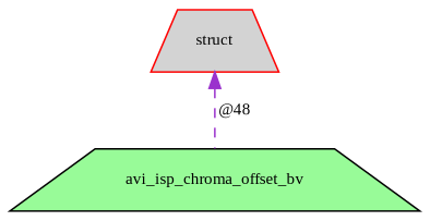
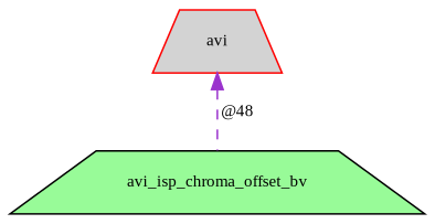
  digraph {
    fontname="Liberation Serif"
    node [fontname="Liberation Serif" fontsize=10 shape=trapezium style=filled]
    n1 [color=black fillcolor=palegreen fontcolor=black height=0.2 label=avi_isp_chroma_offset_bv width=0.4]
-   n2 [color=red fillcolor=lightgrey height=0.2 label=struct width=0.4]
+   n2 [color=red fillcolor=lightgrey height=0.2 label=avi width=0.4]
    n2 -> n1 [color=darkorchid3 dir=back fontname="Liberation Serif" fontsize=10 label=" @48" labelfontname=FreeSans labelfontsize=10 style=dashed]
  }
